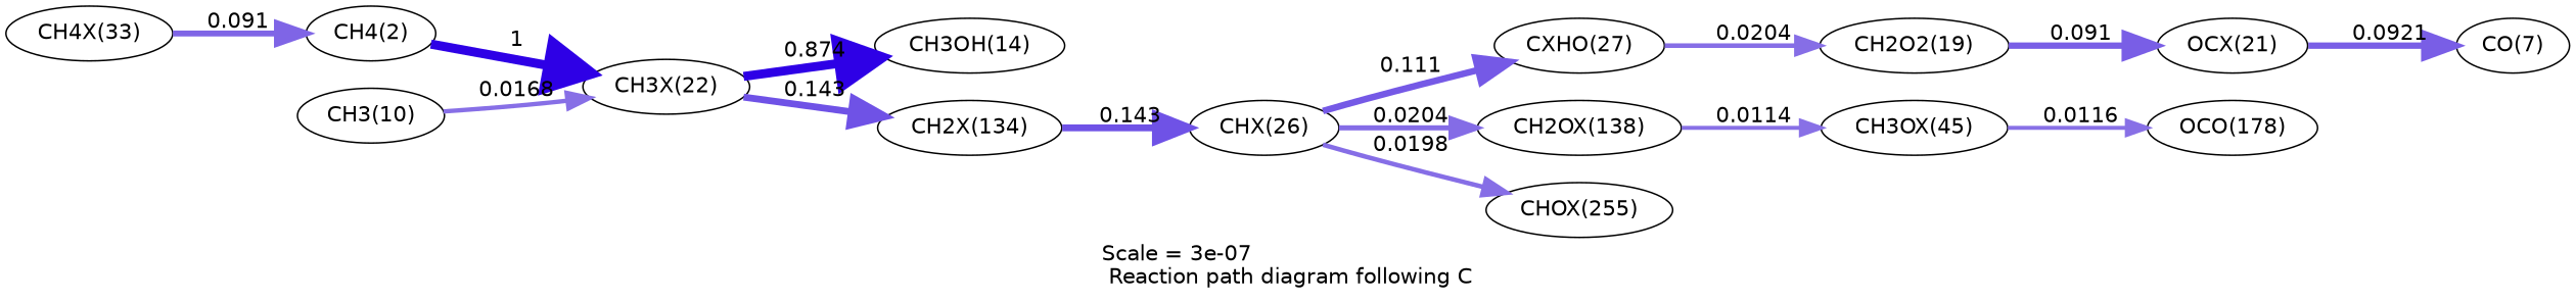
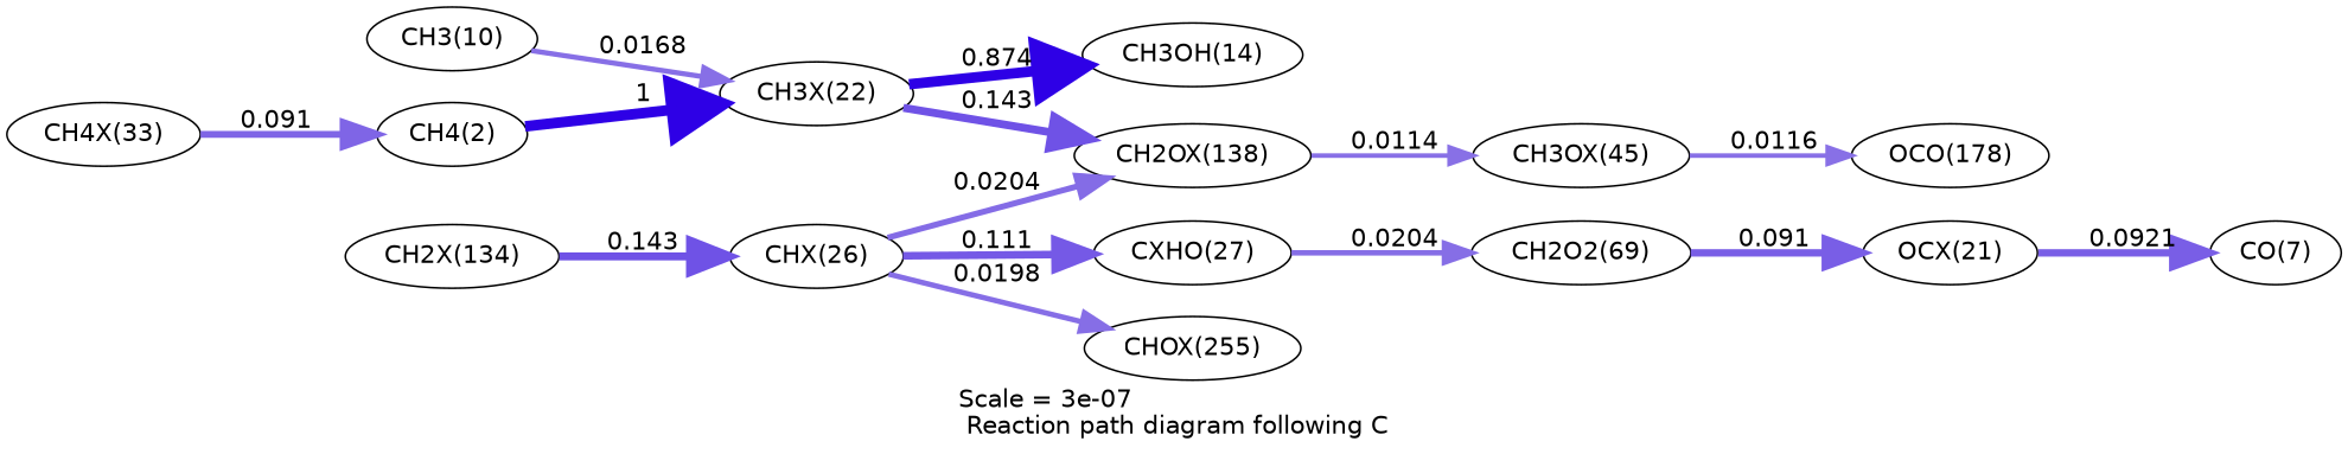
  digraph {
    fontname=Helvetica
    label="Scale = 3e-07\l Reaction path diagram following C"
    rankdir=LR
    node [fontname=Helvetica]
    edge [arrowsize=2.26 color="0.7, 0.643, 0.9" fontname=Helvetica penwidth=4.53]
    n1 [label="CH4X(33)"]
    n2 [label="CH4(2)"]
    n3 [label="CH3X(22)"]
    n4 [label="CH3OH(14)"]
    n5 [label="CH2X(134)"]
    n6 [label="CHX(26)"]
    n7 [label="CH3(10)"]
    n8 [label="CXHO(27)"]
    n9 [label="CH2OX(138)"]
    n10 [label="CHOX(255)"]
-   n11 [label="CH2O2(19)"]
+   n11 [label="CH2O2(69)"]
    n12 [label="CH3OX(45)"]
    n13 [label="OCX(21)"]
    n14 [label="CO(7)"]
    n15 [label="OCO(178)"]
    n1 -> n2 [arrowsize=1.94 color="0.7, 0.56, 0.9" label=" 0.091" penwidth=3.88]
    n2 -> n3 [arrowsize=3 color="0.7, 1.5, 0.9" label=" 1" penwidth=6]
    n3 -> n4 [arrowsize=2.95 color="0.7, 1.37, 0.9" label=" 0.874" penwidth=5.9]
-   n3 -> n5 [label=" 0.143"]
+   n3 -> n9 [label=" 0.143"]
    n5 -> n6 [label=" 0.143"]
    n6 -> n8 [arrowsize=2.17 color="0.7, 0.611, 0.9" label=" 0.111" penwidth=4.34]
    n6 -> n9 [arrowsize=1.69 color="0.7, 0.531, 0.9" label=" 0.0204" penwidth=3.38]
    n6 -> n10 [arrowsize=1.52 color="0.7, 0.52, 0.9" label=" 0.0198" penwidth=3.04]
    n7 -> n3 [arrowsize=1.46 color="0.7, 0.517, 0.9" label=" 0.0168" penwidth=2.91]
    n8 -> n11 [arrowsize=1.53 color="0.7, 0.52, 0.9" label=" 0.0204" penwidth=3.06]
    n9 -> n12 [arrowsize=1.31 color="0.7, 0.511, 0.9" label=" 0.0114" penwidth=2.62]
    n11 -> n13 [arrowsize=2.1 color="0.7, 0.591, 0.9" label=" 0.091" penwidth=4.19]
    n12 -> n15 [arrowsize=1.32 color="0.7, 0.512, 0.9" label=" 0.0116" penwidth=2.63]
    n13 -> n14 [arrowsize=2.1 color="0.7, 0.592, 0.9" label=" 0.0921" penwidth=4.2]
  }
